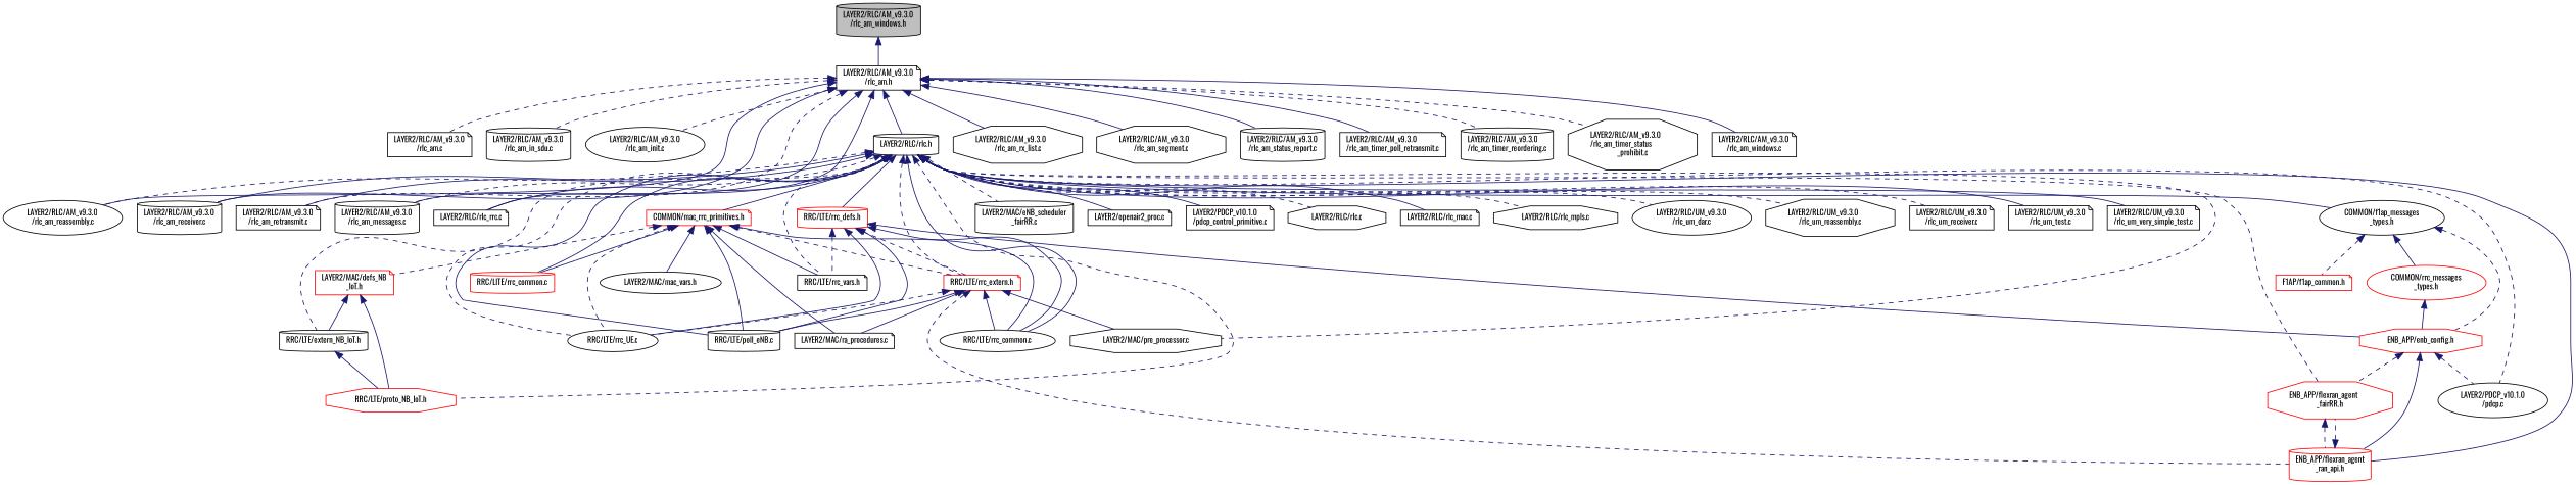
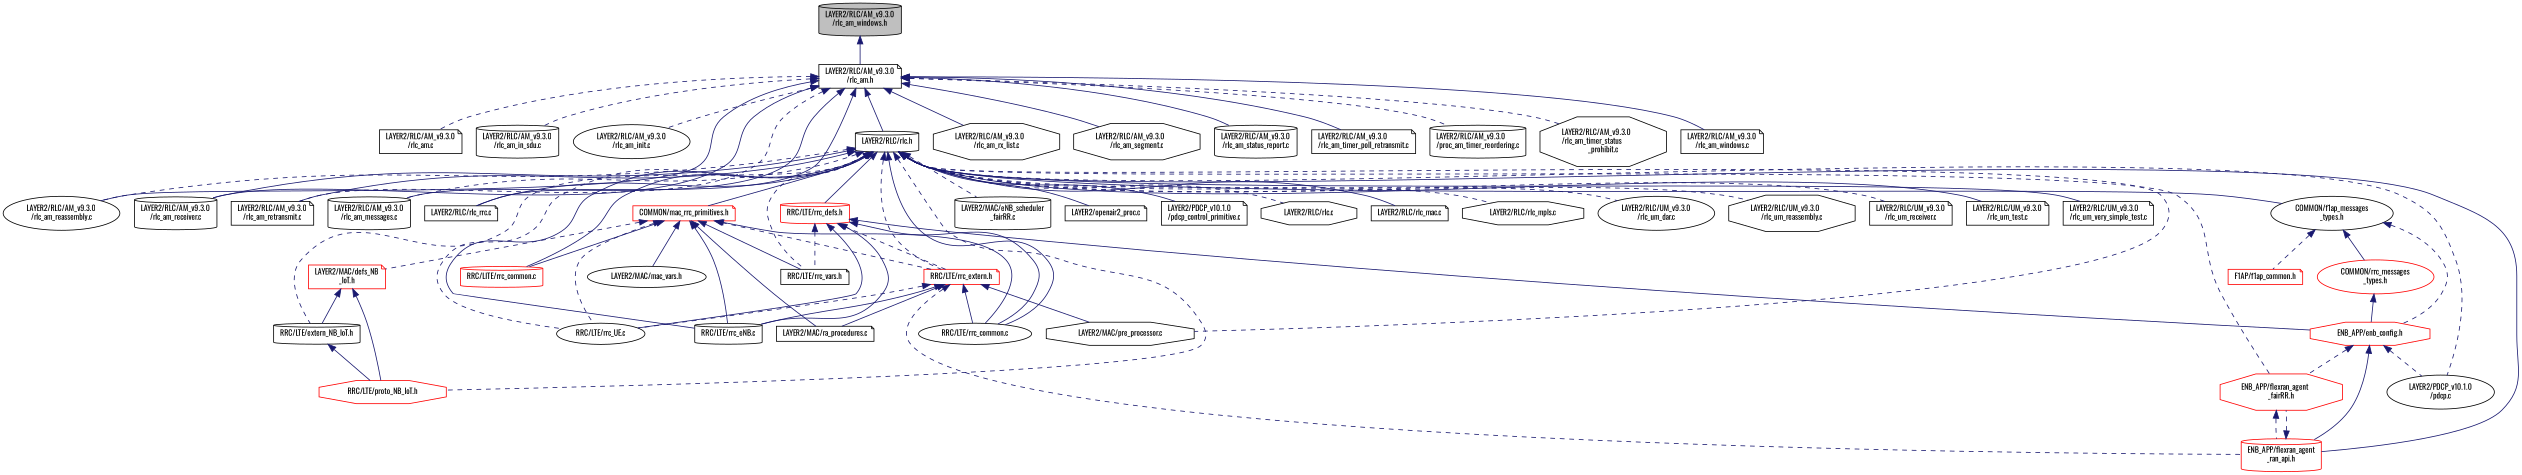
  digraph {
    fontname=Oswald
    node [color=black fillcolor=white fontname=Oswald fontsize=10 shape=note style=filled]
    edge [color=midnightblue dir=back fontname=Oswald fontsize=10 labelfontname=Helvetica labelfontsize=10 style=solid]
    n1 [fillcolor=grey75 fontcolor=black height=0.2 label="LAYER2/RLC/AM_v9.3.0\l/rlc_am_windows.h" shape=cylinder width=0.4]
    n2 [height=0.2 label="LAYER2/RLC/AM_v9.3.0\l/rlc_am.h" width=0.4]
    n3 [height=0.2 label="LAYER2/RLC/AM_v9.3.0\l/rlc_am.c" width=0.4]
    n4 [height=0.2 label="LAYER2/RLC/AM_v9.3.0\l/rlc_am_in_sdu.c" shape=cylinder width=0.4]
    n5 [height=0.2 label="LAYER2/RLC/AM_v9.3.0\l/rlc_am_init.c" shape=ellipse width=0.4]
    n6 [height=0.2 label="LAYER2/RLC/AM_v9.3.0\l/rlc_am_reassembly.c" shape=ellipse width=0.4]
    n7 [height=0.2 label="LAYER2/RLC/AM_v9.3.0\l/rlc_am_receiver.c" shape=cylinder width=0.4]
    n8 [height=0.2 label="LAYER2/RLC/AM_v9.3.0\l/rlc_am_retransmit.c" width=0.4]
    n9 [height=0.2 label="LAYER2/RLC/AM_v9.3.0\l/rlc_am_rx_list.c" shape=octagon width=0.4]
    n10 [height=0.2 label="LAYER2/RLC/AM_v9.3.0\l/rlc_am_segment.c" shape=octagon width=0.4]
    n11 [height=0.2 label="LAYER2/RLC/AM_v9.3.0\l/rlc_am_status_report.c" shape=cylinder width=0.4]
    n12 [height=0.2 label="LAYER2/RLC/AM_v9.3.0\l/rlc_am_messages.c" shape=cylinder width=0.4]
    n13 [height=0.2 label="LAYER2/RLC/AM_v9.3.0\l/rlc_am_timer_poll_retransmit.c" width=0.4]
-   n14 [height=0.2 label="LAYER2/RLC/AM_v9.3.0\l/rlc_am_timer_reordering.c" shape=cylinder width=0.4]
+   n14 [height=0.2 label="LAYER2/RLC/AM_v9.3.0\l/proc_am_timer_reordering.c" shape=cylinder width=0.4]
    n15 [height=0.2 label="LAYER2/RLC/AM_v9.3.0\l/rlc_am_timer_status\l_prohibit.c" shape=octagon width=0.4]
    n16 [height=0.2 label="LAYER2/RLC/AM_v9.3.0\l/rlc_am_windows.c" width=0.4]
    n17 [height=0.2 label="LAYER2/RLC/rlc.h" shape=cylinder width=0.4]
    n18 [height=0.2 label="LAYER2/RLC/rlc_rrc.c" width=0.4]
    n19 [height=0.2 label="COMMON/f1ap_messages\l_types.h" shape=ellipse width=0.4]
    n20 [color=red height=0.2 label="ENB_APP/flexran_agent\l_fairRR.h" shape=octagon width=0.4]
    n21 [color=red height=0.2 label="ENB_APP/flexran_agent\l_ran_api.h" shape=cylinder width=0.4]
    n22 [height=0.2 label="LAYER2/PDCP_v10.1.0\l/pdcp.c" shape=ellipse width=0.4]
    n23 [color=red height=0.2 label="COMMON/mac_rrc_primitives.h" width=0.4]
    n24 [height=0.2 label="RRC/LTE/extern_NB_IoT.h" shape=cylinder width=0.4]
    n25 [color=red height=0.2 label="RRC/LTE/proto_NB_IoT.h" shape=octagon width=0.4]
    n26 [color=red height=0.2 label="RRC/LITE/rrc_common.c" shape=cylinder width=0.4]
    n27 [height=0.2 label="RRC/LTE/rrc_common.c" shape=ellipse width=0.4]
-   n28 [height=0.2 label="RRC/LTE/poll_eNB.c" shape=cylinder width=0.4]
+   n28 [height=0.2 label="RRC/LTE/rrc_eNB.c" shape=cylinder width=0.4]
    n29 [color=red height=0.2 label="RRC/LTE/rrc_extern.h" width=0.4]
    n30 [height=0.2 label="LAYER2/MAC/pre_processor.c" shape=octagon width=0.4]
    n31 [height=0.2 label="RRC/LTE/rrc_UE.c" shape=ellipse width=0.4]
    n32 [height=0.2 label="RRC/LTE/rrc_vars.h" width=0.4]
    n33 [height=0.2 label="LAYER2/MAC/eNB_scheduler\l_fairRR.c" shape=cylinder width=0.4]
    n34 [height=0.2 label="LAYER2/openair2_proc.c" width=0.4]
    n35 [height=0.2 label="LAYER2/PDCP_v10.1.0\l/pdcp_control_primitive.c" width=0.4]
    n36 [height=0.2 label="LAYER2/RLC/rlc.c" shape=octagon width=0.4]
    n37 [height=0.2 label="LAYER2/RLC/rlc_mac.c" width=0.4]
    n38 [height=0.2 label="LAYER2/RLC/rlc_mpls.c" shape=octagon width=0.4]
    n39 [height=0.2 label="LAYER2/RLC/UM_v9.3.0\l/rlc_um_dar.c" shape=ellipse width=0.4]
    n40 [height=0.2 label="LAYER2/RLC/UM_v9.3.0\l/rlc_um_reassembly.c" shape=octagon width=0.4]
    n41 [height=0.2 label="LAYER2/RLC/UM_v9.3.0\l/rlc_um_receiver.c" width=0.4]
    n42 [height=0.2 label="LAYER2/RLC/UM_v9.3.0\l/rlc_um_test.c" width=0.4]
    n43 [height=0.2 label="LAYER2/RLC/UM_v9.3.0\l/rlc_um_very_simple_test.c" width=0.4]
    n44 [color=red height=0.2 label="RRC/LTE/rrc_defs.h" shape=cylinder width=0.4]
    n45 [color=red height=0.2 label="COMMON/rrc_messages\l_types.h" shape=ellipse width=0.4]
    n46 [color=red height=0.2 label="ENB_APP/enb_config.h" shape=octagon width=0.4]
    n47 [color=red height=0.2 label="F1AP/f1ap_common.h" width=0.4]
    n48 [color=red height=0.2 label="LAYER2/MAC/defs_NB\l_IoT.h" width=0.4]
    n49 [height=0.2 label="LAYER2/MAC/mac_vars.h" shape=ellipse width=0.4]
    n50 [height=0.2 label="LAYER2/MAC/ra_procedures.c" width=0.4]
    n1 -> n2
    n2 -> n3 [style=dashed]
    n2 -> n4 [style=dashed]
    n2 -> n5 [style=dashed]
    n2 -> n6
    n2 -> n7
    n2 -> n8 [style=dashed]
    n2 -> n9
    n2 -> n10
    n2 -> n11
    n2 -> n12
    n2 -> n13
    n2 -> n14 [style=dashed]
    n2 -> n15 [style=dashed]
    n2 -> n16
    n2 -> n17
    n2 -> n18
    n17 -> n6 [style=dashed]
    n17 -> n7
    n17 -> n8
    n17 -> n12 [style=dashed]
    n17 -> n18
    n17 -> n19
    n17 -> n20 [style=dashed]
    n17 -> n21
    n17 -> n22 [style=dashed]
    n17 -> n23
    n17 -> n24 [style=dashed]
    n17 -> n25 [style=dashed]
    n17 -> n26
    n17 -> n27
    n17 -> n28
    n17 -> n29 [style=dashed]
    n17 -> n30 [style=dashed]
    n17 -> n31 [style=dashed]
    n17 -> n32 [style=dashed]
    n17 -> n33 [style=dashed]
    n17 -> n34
    n17 -> n35
    n17 -> n36 [style=dashed]
    n17 -> n37
    n17 -> n38 [style=dashed]
    n17 -> n39 [style=dashed]
    n17 -> n40 [style=dashed]
    n17 -> n41 [style=dashed]
    n17 -> n42
    n17 -> n43
    n17 -> n44
    n19 -> n45
    n19 -> n46 [style=dashed]
    n19 -> n47 [style=dashed]
    n20 -> n21 [style=dashed]
    n21 -> n20 [style=dashed]
    n23 -> n26
    n23 -> n27
    n23 -> n28
    n23 -> n29 [style=dashed]
    n23 -> n31 [style=dashed]
    n23 -> n32
    n23 -> n48 [style=dashed]
    n23 -> n49
    n23 -> n50
    n24 -> n25
    n29 -> n21 [style=dashed]
    n29 -> n27
    n29 -> n28
    n29 -> n30
    n29 -> n31 [style=dashed]
    n29 -> n50
    n44 -> n27
    n44 -> n28
    n44 -> n29 [style=dashed]
    n44 -> n31
    n44 -> n32 [style=dashed]
    n44 -> n46
    n45 -> n46
    n46 -> n20 [style=dashed]
    n46 -> n21
    n46 -> n22 [style=dashed]
    n48 -> n24
    n48 -> n25
  }
